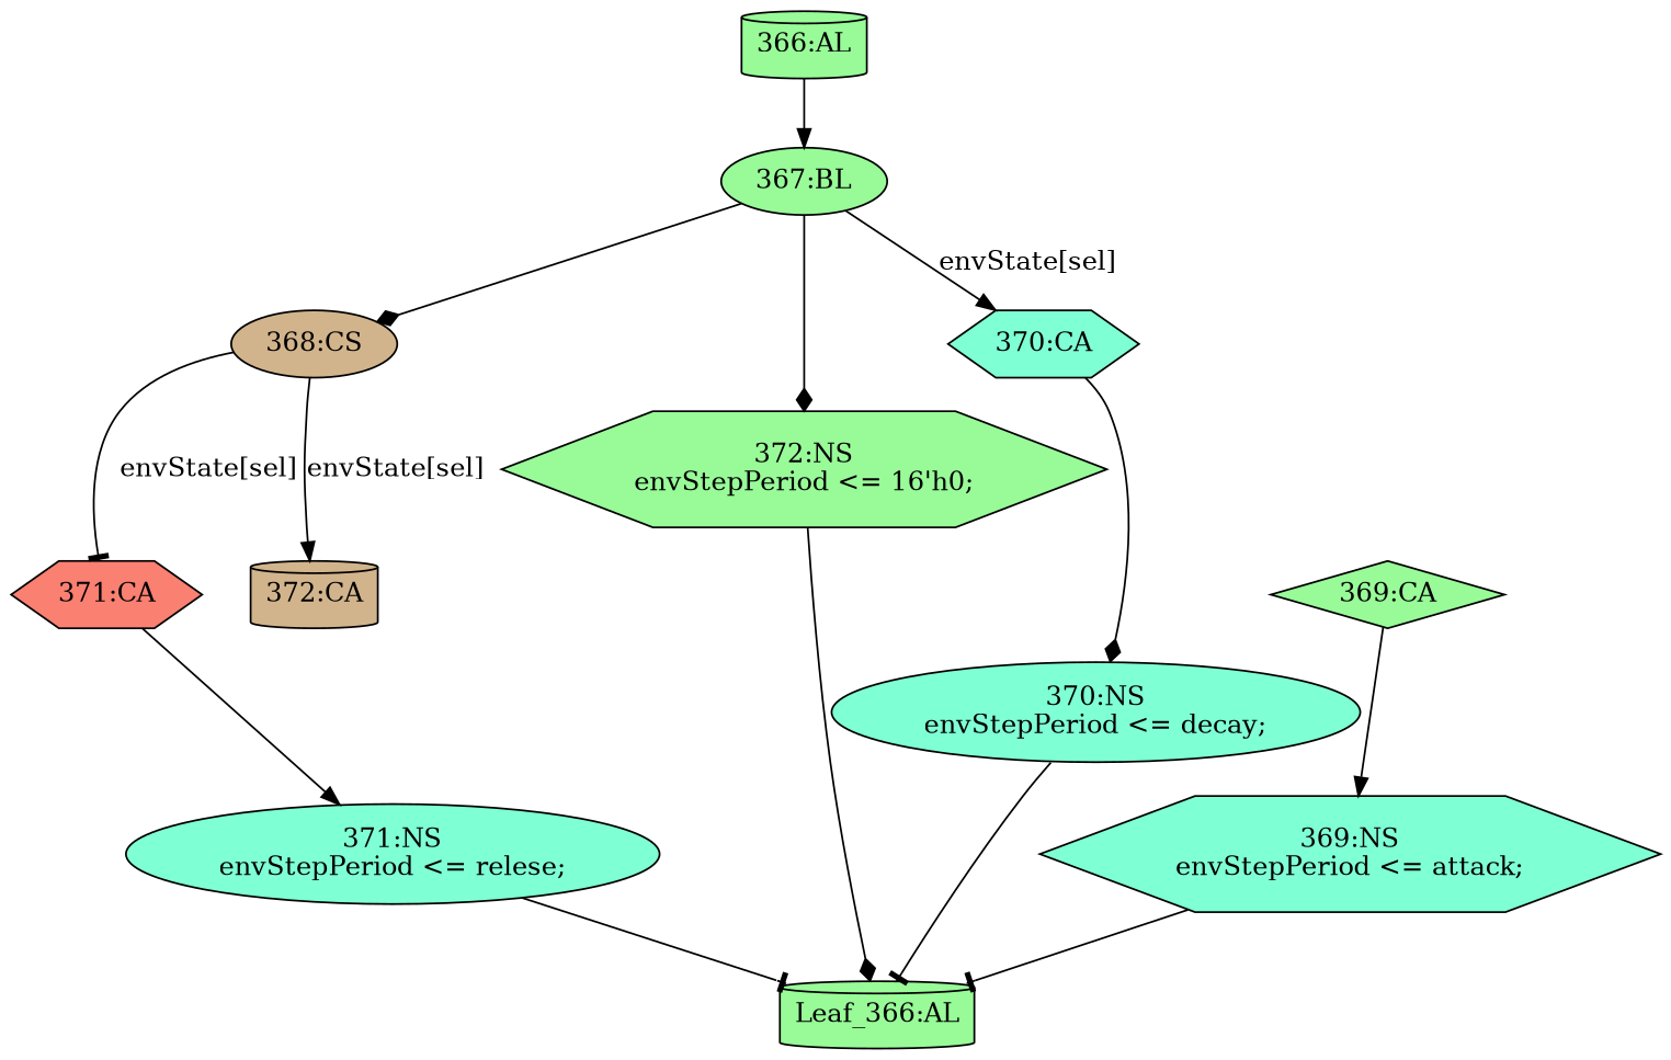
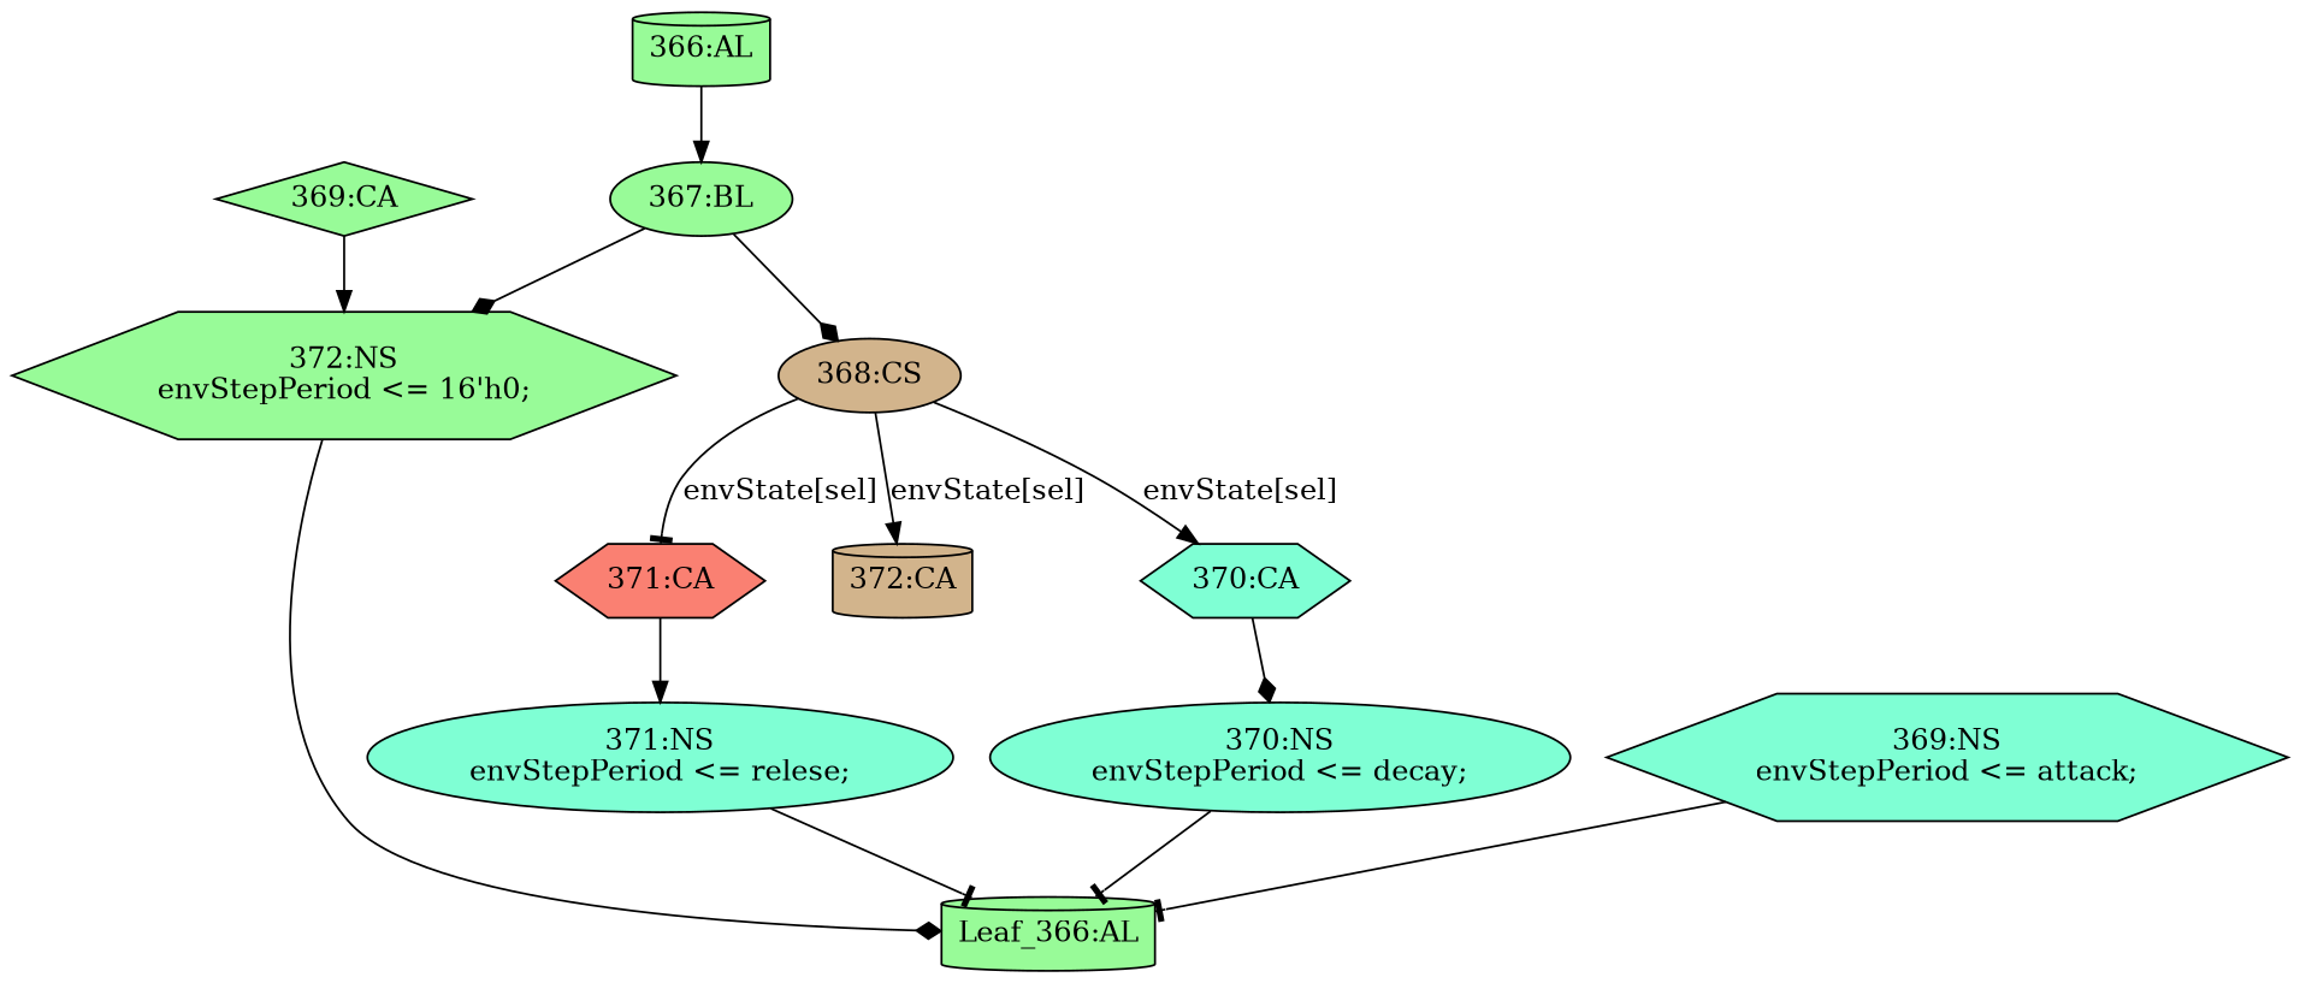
  strict digraph {
    node [fillcolor=palegreen shape=hexagon statements="[]" style=filled typ=Case]
    edge [arrowhead=normal cond="[]" lineno=None]
    n1 [ast="<pyverilog.vparser.ast.Case object at 0x7f9307172450>" fillcolor=salmon label="371:CA"]
    n2 [ast="<pyverilog.vparser.ast.NonblockingSubstitution object at 0x7f93071724d0>" fillcolor=aquamarine label="371:NS\nenvStepPeriod <= relese;" shape=ellipse statements="[<pyverilog.vparser.ast.NonblockingSubstitution object at 0x7f93071724d0>]" typ=NonblockingSubstitution]
    n3 [def_var="['envStepPeriod']" label="Leaf_366:AL" shape=cylinder statements="" typ=""]
    n4 [ast="<pyverilog.vparser.ast.NonblockingSubstitution object at 0x7f9307172650>" fillcolor=aquamarine label="370:NS\nenvStepPeriod <= decay;" shape=ellipse statements="[<pyverilog.vparser.ast.NonblockingSubstitution object at 0x7f9307172650>]" typ=NonblockingSubstitution]
    n5 [ast="<pyverilog.vparser.ast.NonblockingSubstitution object at 0x7f93071727d0>" fillcolor=aquamarine label="369:NS\nenvStepPeriod <= attack;" statements="[<pyverilog.vparser.ast.NonblockingSubstitution object at 0x7f93071727d0>]" typ=NonblockingSubstitution]
    n6 [ast="<pyverilog.vparser.ast.Always object at 0x7f9307172950>" clk_sens=False label="366:AL" sens="['sel', 'attack', 'decay', 'relese']" shape=cylinder typ=Always use_var="['envState', 'attack', 'sel', 'relese', 'decay']"]
    n7 [ast="<pyverilog.vparser.ast.Block object at 0x7f9307172bd0>" label="367:BL" shape=ellipse typ=Block]
    n8 [ast="<pyverilog.vparser.ast.CaseStatement object at 0x7f9307172c10>" fillcolor=tan label="368:CS" shape=ellipse typ=CaseStatement]
    n9 [ast="<pyverilog.vparser.ast.NonblockingSubstitution object at 0x7f9307172e90>" label="372:NS\nenvStepPeriod <= 16'h0;" statements="[<pyverilog.vparser.ast.NonblockingSubstitution object at 0x7f9307172e90>]" typ=NonblockingSubstitution]
    n10 [ast="<pyverilog.vparser.ast.Case object at 0x7f9307172e50>" fillcolor=tan label="372:CA" shape=cylinder]
    n11 [ast="<pyverilog.vparser.ast.Case object at 0x7f9307172dd0>" fillcolor=aquamarine label="370:CA"]
    n12 [ast="<pyverilog.vparser.ast.Case object at 0x7f9307172d50>" label="369:CA" shape=diamond]
    n1 -> n2
    n2 -> n3 [arrowhead=tee]
    n4 -> n3 [arrowhead=tee]
    n5 -> n3 [arrowhead=tee]
    n6 -> n7
    n7 -> n8 [arrowhead=diamond]
    n7 -> n9 [arrowhead=diamond]
    n8 -> n1 [arrowhead=tee cond="['envState', 'sel']" label="envState[sel]" lineno=368]
    n8 -> n10 [cond="['envState', 'sel']" label="envState[sel]" lineno=368]
-   n7 -> n11 [cond="['envState', 'sel']" label="envState[sel]" lineno=368]
+   n8 -> n11 [cond="['envState', 'sel']" label="envState[sel]" lineno=368]
    n9 -> n3 [arrowhead=diamond]
    n11 -> n4 [arrowhead=diamond]
-   n12 -> n5
+   n12 -> n9
  }
